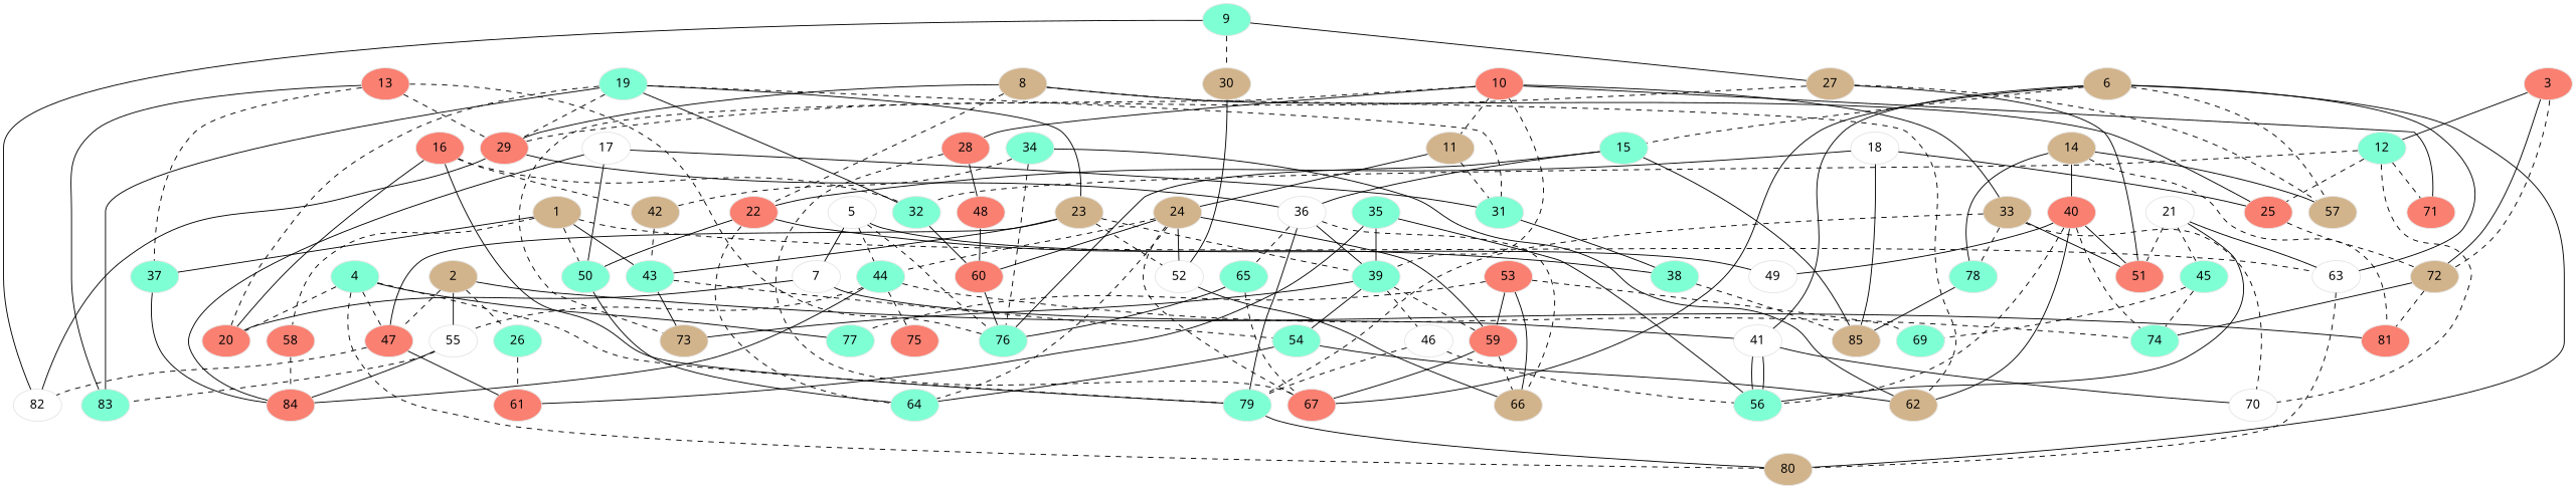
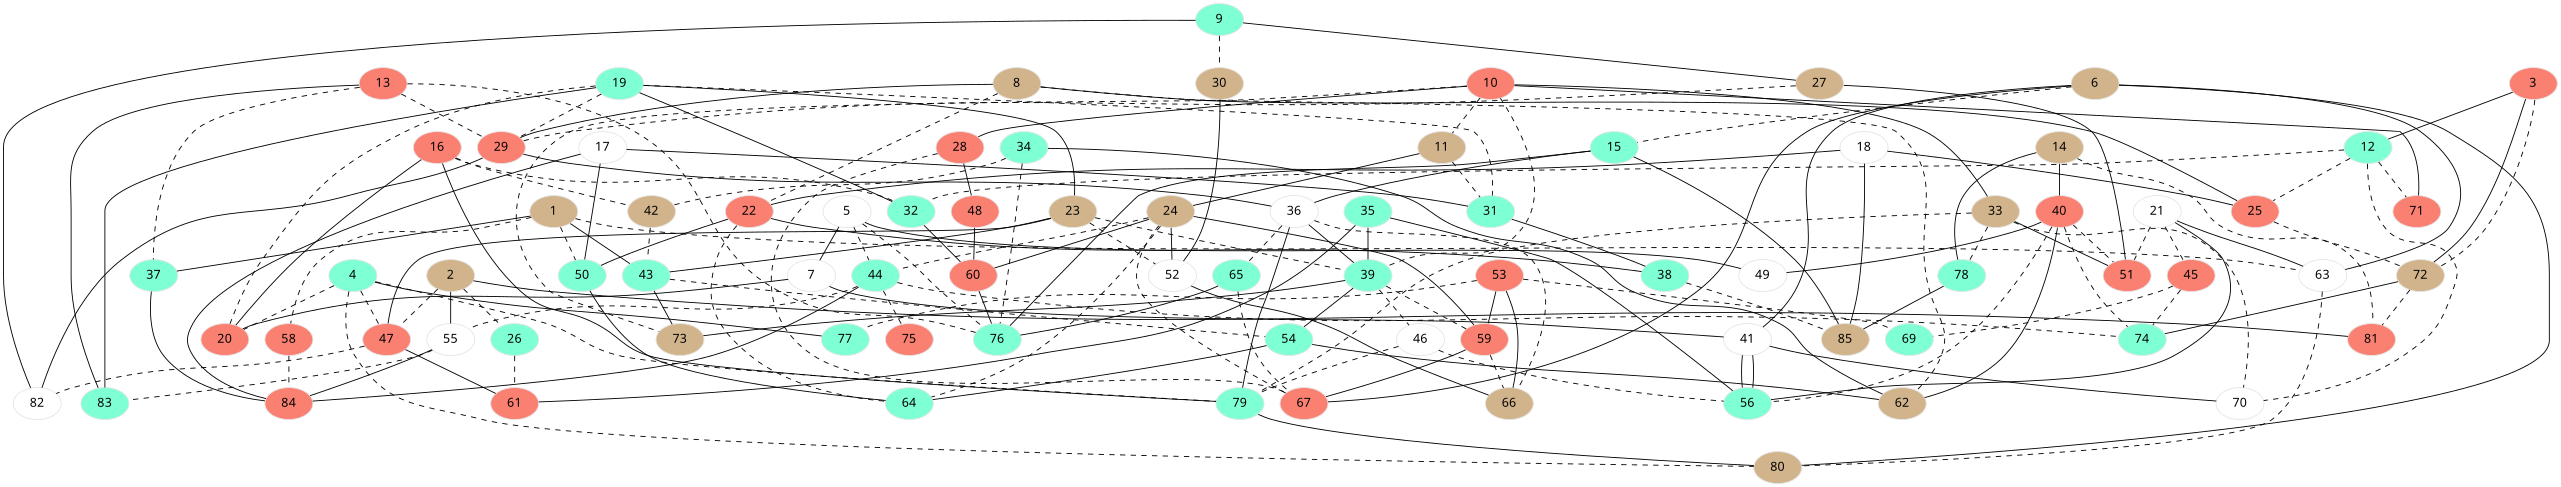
  graph {
    fontname="Noto Sans"
    node [color=gray90 fillcolor=aquamarine fontname="Noto Sans" style=filled]
    edge [fontname="Noto Sans" style=solid]
    1 [fillcolor=tan]
    37
    43
    50
    58 [fillcolor=salmon]
    63 [fillcolor=white]
    84 [fillcolor=salmon]
    73 [fillcolor=tan]
    54
    64
    80 [fillcolor=tan]
    2 [fillcolor=tan]
    26
    47 [fillcolor=salmon]
    55 [fillcolor=white]
    81 [fillcolor=salmon]
    61 [fillcolor=salmon]
    82 [fillcolor=white]
    83
    3 [fillcolor=salmon]
    12
    72 [fillcolor=tan]
    25 [fillcolor=salmon]
    71 [fillcolor=salmon]
    32
    70 [fillcolor=white]
    74
    4
    20 [fillcolor=salmon]
    77
    79
    5 [fillcolor=white]
    7 [fillcolor=white]
    44
    49 [fillcolor=white]
    76
    41 [fillcolor=white]
    75 [fillcolor=salmon]
    6 [fillcolor=tan]
    15
-   57 [fillcolor=tan]
    67 [fillcolor=salmon]
    36 [fillcolor=white]
    85 [fillcolor=tan]
    56
    8 [fillcolor=tan]
    22 [fillcolor=salmon]
    29 [fillcolor=salmon]
    62 [fillcolor=tan]
    38
    27 [fillcolor=tan]
    9
    30 [fillcolor=tan]
    51 [fillcolor=salmon]
    52 [fillcolor=white]
    10 [fillcolor=salmon]
    11 [fillcolor=tan]
    28 [fillcolor=salmon]
    33 [fillcolor=tan]
    39
    24 [fillcolor=tan]
    31
    48 [fillcolor=salmon]
    78
    59 [fillcolor=salmon]
    46 [fillcolor=white]
    60 [fillcolor=salmon]
    13 [fillcolor=salmon]
    14 [fillcolor=tan]
    40 [fillcolor=salmon]
    65
    66 [fillcolor=tan]
    16 [fillcolor=salmon]
    42 [fillcolor=tan]
    17 [fillcolor=white]
    18 [fillcolor=white]
    19
    23 [fillcolor=tan]
    21 [fillcolor=white]
-   45
+   45 [fillcolor=salmon]
    69
    34
    35
    53 [fillcolor=salmon]
    1 -- 37
    1 -- 43
    1 -- 50 [style=dashed]
    1 -- 58 [style=dashed]
    1 -- 63 [style=dashed]
    37 -- 84
    43 -- 73
    43 -- 54 [style=dashed]
    50 -- 64
    58 -- 84 [style=dashed]
    63 -- 80 [style=dashed]
    54 -- 64
    54 -- 62
    2 -- 26 [style=dashed]
    2 -- 47 [style=dashed]
    2 -- 55
    2 -- 81
    26 -- 61 [style=dashed]
    47 -- 61
    47 -- 82 [style=dashed]
    55 -- 84
    55 -- 83 [style=dashed]
    3 -- 12
    3 -- 72
    3 -- 72 [style=dashed]
    12 -- 25 [style=dashed]
    12 -- 71 [style=dashed]
    12 -- 32 [style=dashed]
    12 -- 70 [style=dashed]
    72 -- 81 [style=dashed]
    72 -- 74
    25 -- 72 [style=dashed]
    32 -- 60
    4 -- 80 [style=dashed]
    4 -- 47 [style=dashed]
    4 -- 20 [style=dashed]
    4 -- 77
    4 -- 79 [style=dashed]
    79 -- 80
    5 -- 7
    5 -- 44 [style=dashed]
    5 -- 49
    5 -- 76 [style=dashed]
    7 -- 20
    7 -- 41
    44 -- 84
    44 -- 55 [style=dashed]
    44 -- 74 [style=dashed]
    44 -- 75 [style=dashed]
    41 -- 70
    41 -- 56
    41 -- 56
    6 -- 63
    6 -- 80
    6 -- 41
    6 -- 15 [style=dashed]
-   6 -- 57 [style=dashed]
    6 -- 67
    15 -- 76
    15 -- 36
    15 -- 85
    36 -- 79
    36 -- 39
    36 -- 65 [style=dashed]
    36 -- 66 [style=dashed]
    8 -- 25
    8 -- 22 [style=dashed]
    8 -- 29
    8 -- 62 [style=dashed]
    22 -- 50
    22 -- 64 [style=dashed]
    22 -- 38
    29 -- 82
    29 -- 36
    38 -- 85 [style=dashed]
-   27 -- 57 [style=dashed]
    27 -- 29 [style=dashed]
    27 -- 51
    9 -- 82
    9 -- 27
    9 -- 30 [style=dashed]
    30 -- 52
    52 -- 66
    10 -- 73 [style=dashed]
    10 -- 71
    10 -- 11 [style=dashed]
    10 -- 28
    10 -- 33
    10 -- 39 [style=dashed]
    11 -- 24
    11 -- 31 [style=dashed]
    28 -- 67 [style=dashed]
    28 -- 48
    33 -- 70 [style=dashed]
    33 -- 79 [style=dashed]
    33 -- 51
    33 -- 78 [style=dashed]
    39 -- 73
    39 -- 54
    39 -- 59 [style=dashed]
    39 -- 46 [style=dashed]
    24 -- 64 [style=dashed]
    24 -- 44 [style=dashed]
    24 -- 67 [style=dashed]
    24 -- 52
    24 -- 59
    24 -- 60
    31 -- 38
    48 -- 60
    78 -- 85
    59 -- 67
    59 -- 66 [style=dashed]
    46 -- 79 [style=dashed]
    46 -- 56 [style=dashed]
    60 -- 76
    13 -- 37 [style=dashed]
    13 -- 83
    13 -- 76 [style=dashed]
    13 -- 29 [style=dashed]
    14 -- 81 [style=dashed]
-   14 -- 57
    14 -- 78
    14 -- 40
    40 -- 74 [style=dashed]
    40 -- 49
    40 -- 56 [style=dashed]
    40 -- 62
-   40 -- 51
+   40 -- 51 [style=dashed]
    65 -- 76
    65 -- 67 [style=dashed]
    16 -- 32 [style=dashed]
    16 -- 20
    16 -- 79
    16 -- 42 [style=dashed]
    42 -- 43 [style=dashed]
    17 -- 50
    17 -- 84
    17 -- 31
    18 -- 25
    18 -- 85
    18 -- 22
    19 -- 83
    19 -- 32
    19 -- 20 [style=dashed]
    19 -- 29 [style=dashed]
    19 -- 31 [style=dashed]
    19 -- 23
    23 -- 43
    23 -- 47
    23 -- 52 [style=dashed]
    23 -- 39 [style=dashed]
    21 -- 63
    21 -- 56
    21 -- 51 [style=dashed]
    21 -- 45 [style=dashed]
    45 -- 74 [style=dashed]
    45 -- 69 [style=dashed]
    34 -- 76 [style=dashed]
    34 -- 62
    34 -- 42 [style=dashed]
    35 -- 61
    35 -- 56
    35 -- 39
    53 -- 77 [style=dashed]
    53 -- 59
    53 -- 66
    53 -- 69 [style=dashed]
  }
